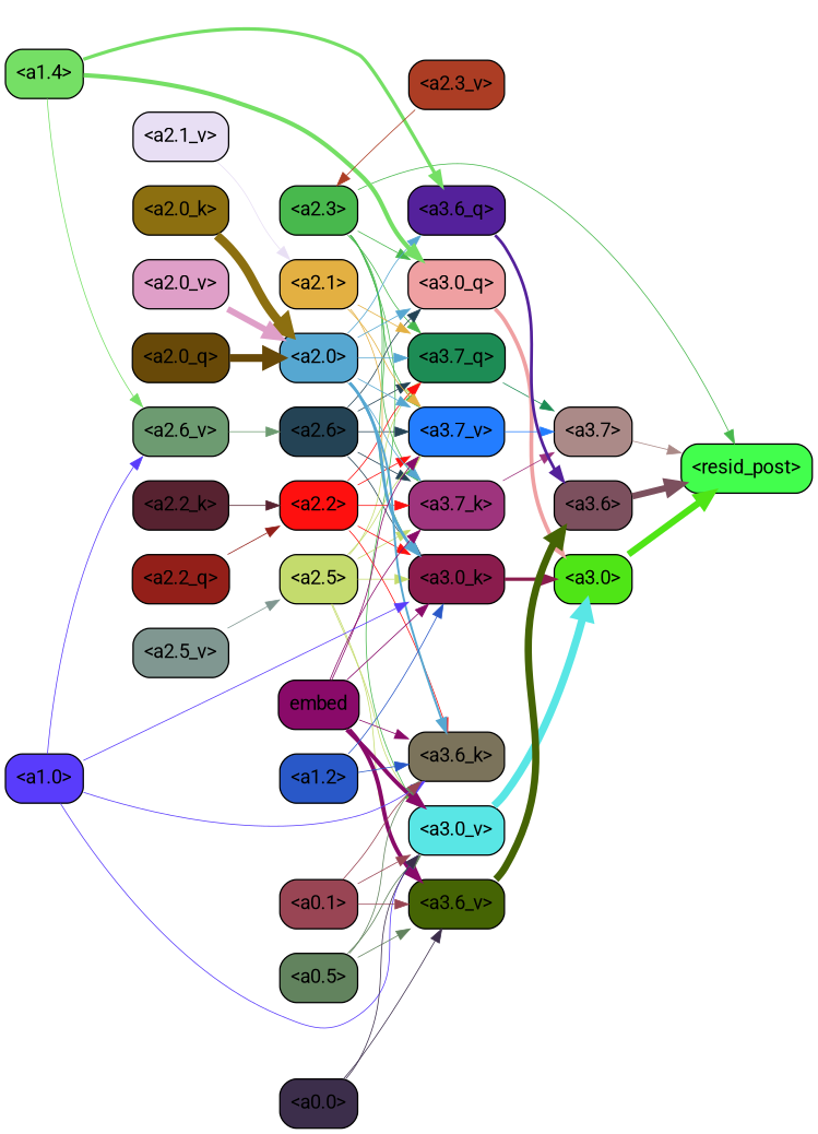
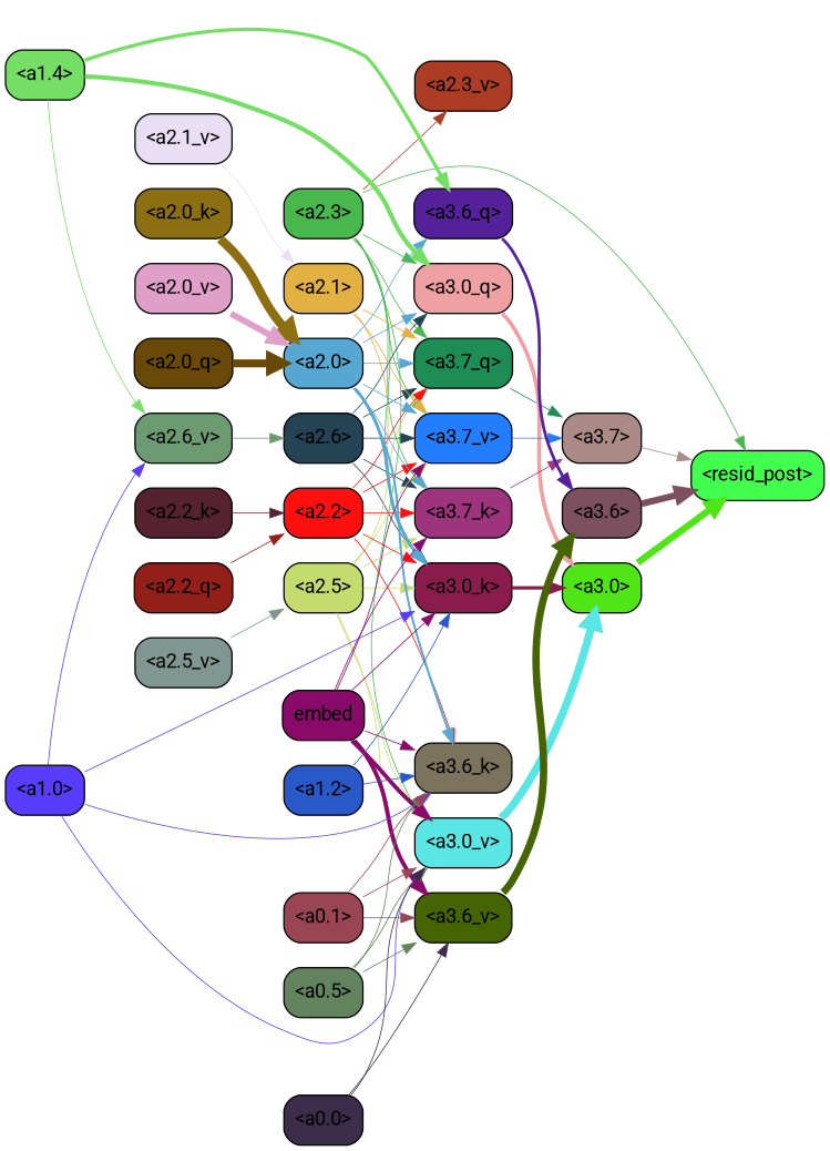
  strict digraph {
    fontname=Roboto
    rankdir=LR
    splines=true
    node [color=black fontname=Roboto shape=box style="filled, rounded"]
    edge [color="#48b84d" fontname=Roboto penwidth=0.6]
    "<a3.7>" [fillcolor="#ab8a88"]
    "<resid_post>" [fillcolor="#42fe4d"]
    "<a3.6>" [fillcolor="#7c505e"]
    "<a3.0>" [fillcolor="#4fe516"]
    "<a2.3>" [fillcolor="#48b84d"]
    "<a3.7_q>" [fillcolor="#1d8c55"]
    "<a3.0_q>" [fillcolor="#efa0a2"]
    "<a3.7_k>" [fillcolor="#9e347d"]
    "<a3.0_k>" [fillcolor="#8a1c4d"]
    "<a3.7_v>" [fillcolor="#237dff"]
    "<a3.0_v>" [fillcolor="#59e6e5"]
    "<a3.6_q>" [fillcolor="#54219b"]
    "<a3.6_k>" [fillcolor="#7b735b"]
    "<a3.6_v>" [fillcolor="#456404"]
    "<a2.6>" [fillcolor="#244355"]
    "<a2.5>" [fillcolor="#c4db6d"]
    "<a2.2>" [fillcolor="#fe100f"]
    "<a2.1>" [fillcolor="#e3b042"]
    "<a2.0>" [fillcolor="#56a7d1"]
    "<a1.4>" [fillcolor="#75df65"]
    "<a2.6_v>" [fillcolor="#6d9b71"]
    embed [fillcolor="#890a69"]
    "<a1.2>" [fillcolor="#2958c8"]
    "<a1.0>" [fillcolor="#593cfb"]
    "<a0.5>" [fillcolor="#62835e"]
    "<a0.1>" [fillcolor="#994554"]
    "<a0.0>" [fillcolor="#3c2e4b"]
    "<a2.2_q>" [fillcolor="#931f19"]
    "<a2.0_q>" [fillcolor="#684908"]
    "<a2.2_k>" [fillcolor="#572230"]
    "<a2.0_k>" [fillcolor="#8c6f10"]
    "<a2.5_v>" [fillcolor="#809791"]
    "<a2.3_v>" [fillcolor="#ac3d24"]
    "<a2.1_v>" [fillcolor="#e8dff4"]
    "<a2.0_v>" [fillcolor="#df9fc8"]
    "<a3.7>" -> "<resid_post>" [color="#ab8a88"]
    "<a3.6>" -> "<resid_post>" [color="#7c505e" penwidth=4.753257989883423]
    "<a3.0>" -> "<resid_post>" [color="#4fe516" penwidth=4.90053927898407]
    "<a2.3>" -> "<resid_post>"
    "<a2.3>" -> "<a3.7_q>"
    "<a2.3>" -> "<a3.0_q>"
    "<a2.3>" -> "<a3.7_k>"
    "<a2.3>" -> "<a3.0_k>"
    "<a2.3>" -> "<a3.7_v>"
    "<a2.3>" -> "<a3.0_v>"
    "<a3.7_q>" -> "<a3.7>" [color="#1d8c55"]
    "<a3.0_q>" -> "<a3.0>" [color="#efa0a2" penwidth=2.870753765106201]
    "<a3.7_k>" -> "<a3.7>" [color="#9e347d"]
    "<a3.0_k>" -> "<a3.0>" [color="#8a1c4d" penwidth=2.520303964614868]
    "<a3.7_v>" -> "<a3.7>" [color="#237dff"]
    "<a3.0_v>" -> "<a3.0>" [color="#59e6e5" penwidth=5.680712580680847]
    "<a3.6_q>" -> "<a3.6>" [color="#54219b" penwidth=2.160832464694977]
    "<a3.6_v>" -> "<a3.6>" [color="#456404" penwidth=5.297133803367615]
    "<a2.6>" -> "<a3.7_q>" [color="#244355"]
    "<a2.6>" -> "<a3.0_q>" [color="#244355"]
    "<a2.6>" -> "<a3.7_k>" [color="#244355"]
    "<a2.6>" -> "<a3.0_k>" [color="#244355"]
    "<a2.6>" -> "<a3.7_v>" [color="#244355"]
    "<a2.5>" -> "<a3.7_q>" [color="#c4db6d"]
    "<a2.5>" -> "<a3.7_k>" [color="#c4db6d"]
    "<a2.5>" -> "<a3.0_k>" [color="#c4db6d"]
    "<a2.5>" -> "<a3.7_v>" [color="#c4db6d"]
    "<a2.5>" -> "<a3.0_v>" [color="#c4db6d"]
    "<a2.5>" -> "<a3.6_v>" [color="#c4db6d"]
    "<a2.2>" -> "<a3.7_q>" [color="#fe100f"]
    "<a2.2>" -> "<a3.7_k>" [color="#fe100f"]
    "<a2.2>" -> "<a3.0_k>" [color="#fe100f"]
    "<a2.2>" -> "<a3.7_v>" [color="#fe100f"]
    "<a2.2>" -> "<a3.6_k>" [color="#fe100f"]
    "<a2.1>" -> "<a3.7_q>" [color="#e3b042"]
    "<a2.1>" -> "<a3.0_k>" [color="#e3b042"]
    "<a2.1>" -> "<a3.7_v>" [color="#e3b042"]
    "<a2.0>" -> "<a3.7_q>" [color="#56a7d1"]
    "<a2.0>" -> "<a3.0_q>" [color="#56a7d1"]
    "<a2.0>" -> "<a3.7_k>" [color="#56a7d1"]
    "<a2.0>" -> "<a3.0_k>" [color="#56a7d1" penwidth=2.172017753124237]
    "<a2.0>" -> "<a3.7_v>" [color="#56a7d1"]
    "<a2.0>" -> "<a3.6_q>" [color="#56a7d1"]
    "<a2.0>" -> "<a3.6_k>" [color="#56a7d1" penwidth=1.5348684191703796]
    "<a1.4>" -> "<a3.0_q>" [color="#75df65" penwidth=3.2595192790031433]
    "<a1.4>" -> "<a3.6_q>" [color="#75df65" penwidth=2.532623291015625]
    "<a1.4>" -> "<a2.6_v>" [color="#75df65"]
    "<a2.6_v>" -> "<a2.6>" [color="#6d9b71"]
    embed -> "<a3.7_k>" [color="#890a69"]
    embed -> "<a3.0_k>" [color="#890a69" penwidth=0.6117386221885681]
    embed -> "<a3.7_v>" [color="#890a69"]
    embed -> "<a3.0_v>" [color="#890a69" penwidth=2.969020187854767]
    embed -> "<a3.6_k>" [color="#890a69"]
    embed -> "<a3.6_v>" [color="#890a69" penwidth=3.0186105966567993]
    "<a1.2>" -> "<a3.0_k>" [color="#2958c8"]
    "<a1.2>" -> "<a3.6_k>" [color="#2958c8"]
    "<a1.0>" -> "<a3.0_k>" [color="#593cfb"]
    "<a1.0>" -> "<a3.0_v>" [color="#593cfb"]
    "<a1.0>" -> "<a3.6_k>" [color="#593cfb"]
    "<a1.0>" -> "<a2.6_v>" [color="#593cfb"]
    "<a0.5>" -> "<a3.0_v>" [color="#62835e" penwidth=0.6409564018249512]
    "<a0.5>" -> "<a3.6_k>" [color="#62835e"]
    "<a0.5>" -> "<a3.6_v>" [color="#62835e"]
    "<a0.1>" -> "<a3.0_v>" [color="#994554"]
    "<a0.1>" -> "<a3.6_k>" [color="#994554"]
    "<a0.1>" -> "<a3.6_v>" [color="#994554"]
    "<a0.0>" -> "<a3.0_v>" [color="#3c2e4b"]
    "<a0.0>" -> "<a3.6_v>" [color="#3c2e4b"]
    "<a2.2_q>" -> "<a2.2>" [color="#931f19"]
    "<a2.0_q>" -> "<a2.0>" [color="#684908" penwidth=5.682948350906372]
    "<a2.2_k>" -> "<a2.2>" [color="#572230"]
    "<a2.0_k>" -> "<a2.0>" [color="#8c6f10" penwidth=6.450693130493164]
    "<a2.5_v>" -> "<a2.5>" [color="#809791"]
-   "<a2.3_v>" -> "<a2.3>" [color="#ac3d24"]
+   "<a2.3>" -> "<a2.3_v>" [color="#ac3d24"]
    "<a2.1_v>" -> "<a2.1>" [color="#e8dff4"]
    "<a2.0_v>" -> "<a2.0>" [color="#df9fc8" penwidth=4.592647075653076]
  }
